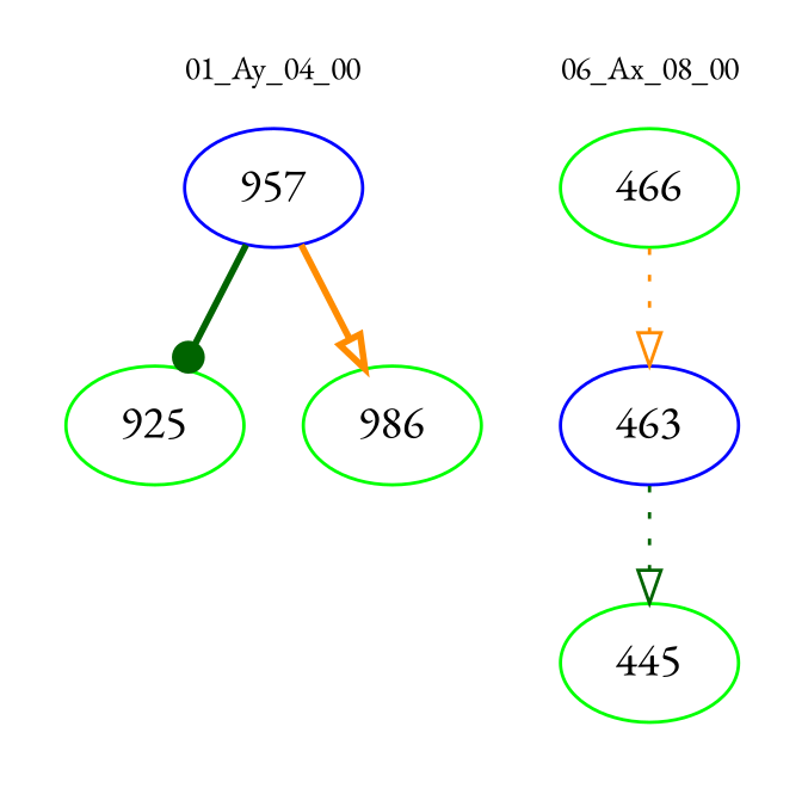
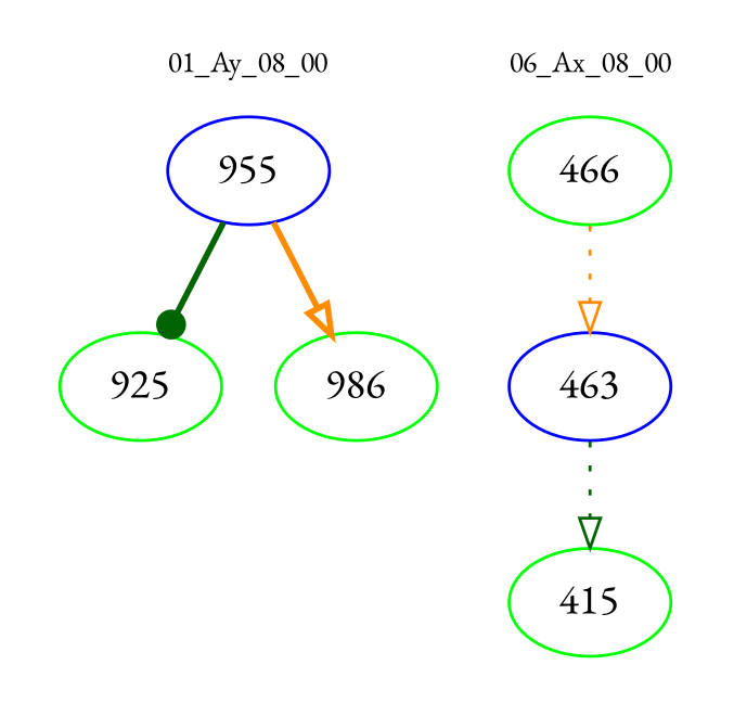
  digraph {
    fontname="EB Garamond"
    node [color=green fontname="EB Garamond"]
    edge [arrowhead=onormal color=darkgreen fontname="EB Garamond" style=bold]
-   n1 [color=blue label=957]
+   n1 [color=blue label=955]
    n2 [label=925]
    n3 [label=986]
    n4 [color=blue label=463]
-   n5 [label=445]
+   n5 [label=415]
    n6 [label=466]
    subgraph cluster_1 {
      color=white
      fontsize=10
-     label="01_Ay_04_00"
+     label="01_Ay_08_00"
      n1
      n2
      n3
    }
    subgraph cluster_2 {
      color=white
      fontsize=10
      label="06_Ax_08_00"
      n4
      n5
      n6
    }
    n1 -> n2 [arrowhead=dot]
    n1 -> n3 [color=darkorange]
    n4 -> n5 [style=dotted]
    n6 -> n4 [color=darkorange style=dotted]
  }
